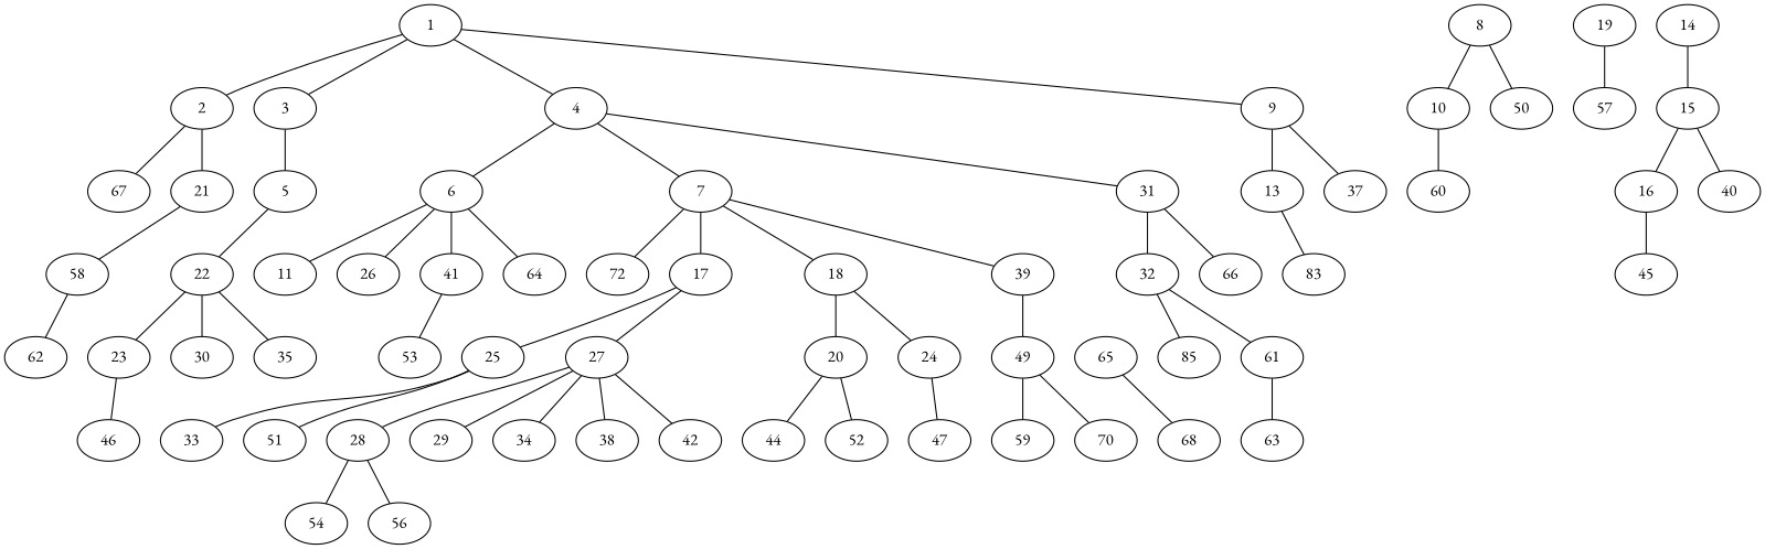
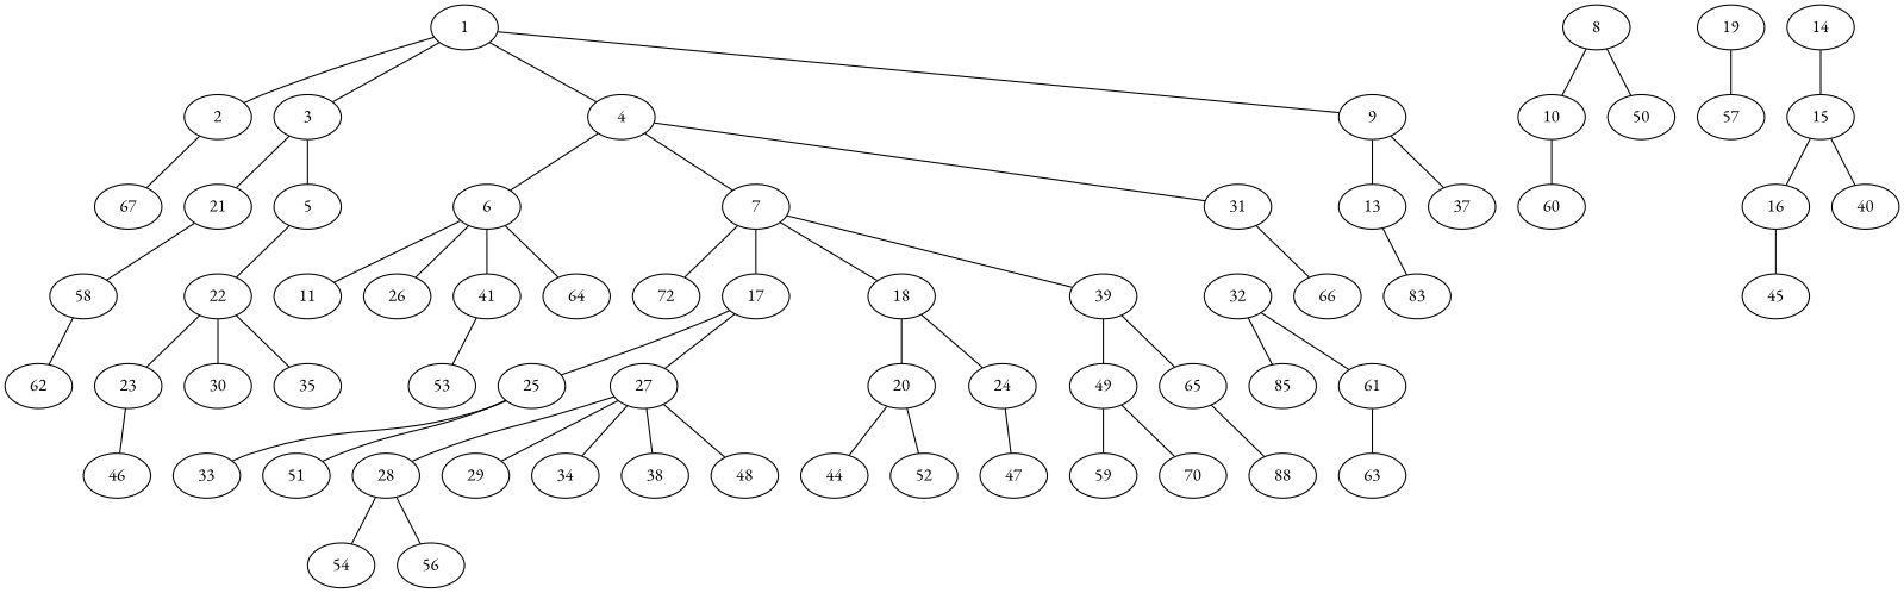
  graph {
    fontname="EB Garamond"
    node [fontname="EB Garamond"]
    edge [fontname="EB Garamond"]
    1
    2
    3
    4
    9
    67
    5
    21
    6
    7
    31
    13
    37
    22
    58
    11
    26
    41
    64
    n20 [label=72]
    17
    18
    39
    32
    66
    n26 [label=83]
    8
    10
    50
    19
    57
    23
    30
    35
    62
    14
    15
    53
    25
    27
    20
    24
    33
    51
    49
    65
    n47 [label=85]
    61
    60
    46
    16
    40
    28
    29
    34
    38
-   42
+   42 [label=48]
    44
    52
    47
    59
    70
-   68
+   68 [label=88]
    45
    54
    56
    63
    1 -- 2
    1 -- 3
    1 -- 4
    1 -- 9
    2 -- 67
    3 -- 5
-   2 -- 21
+   3 -- 21
    4 -- 6
    4 -- 7
    4 -- 31
    9 -- 13
    9 -- 37
    5 -- 22
    21 -- 58
    6 -- 11
    6 -- 26
    6 -- 41
    6 -- 64
    7 -- n20
    7 -- 17
    7 -- 18
    7 -- 39
-   31 -- 32
    31 -- 66
    13 -- n26
    22 -- 23
    22 -- 30
    22 -- 35
    58 -- 62
    41 -- 53
    17 -- 25
    17 -- 27
    18 -- 20
    18 -- 24
    39 -- 49
+   39 -- 65
    32 -- n47
    32 -- 61
    8 -- 10
    8 -- 50
    10 -- 60
    19 -- 57
    23 -- 46
    14 -- 15
    15 -- 16
    15 -- 40
    25 -- 33
    25 -- 51
    27 -- 28
    27 -- 29
    27 -- 34
    27 -- 38
    27 -- 42
    20 -- 44
    20 -- 52
    24 -- 47
    49 -- 59
    49 -- 70
    65 -- 68
    61 -- 63
    16 -- 45
    28 -- 54
    28 -- 56
  }
